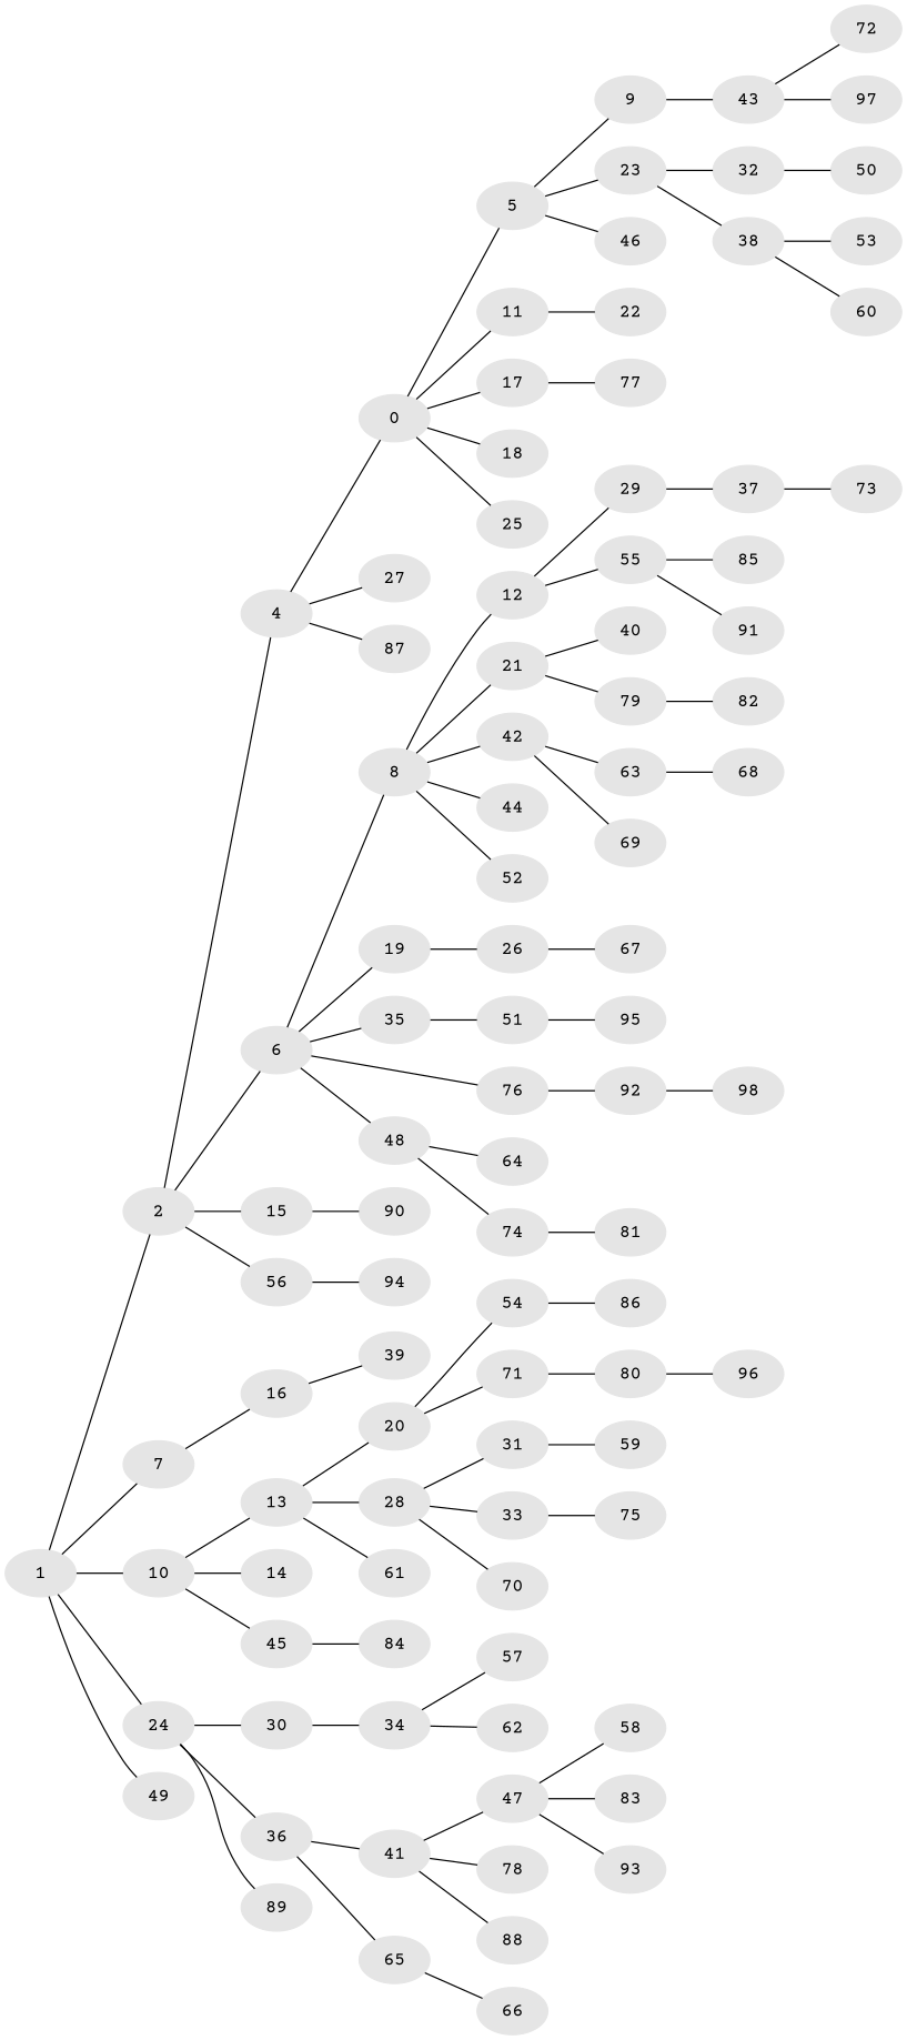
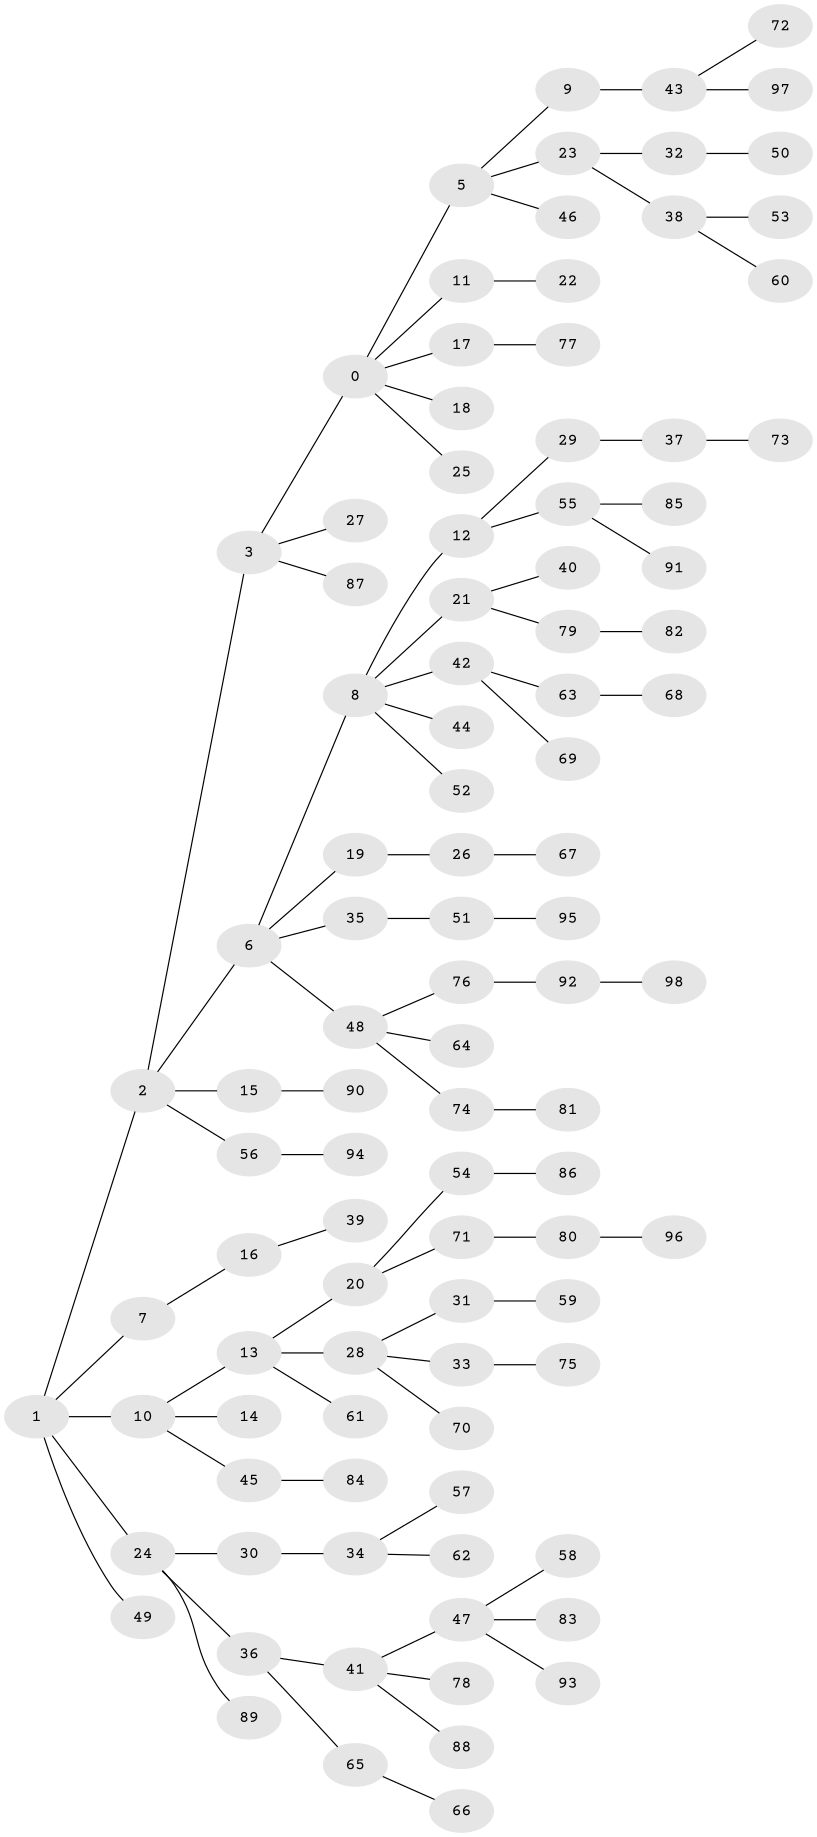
  graph {
    fontname="Courier Prime"
    rankdir=LR
    node [color=gray90 fontname="Courier Prime" style=filled]
    edge [fontname="Courier Prime"]
    1
    2
    7
    10
    24
    49
-   3 [label=4]
+   3
    6
    15
    56
    16
    13
    14
    45
    30
    36
    89
    n18 [label=0]
    27
    87
    8
    19
    35
    48
    76
    90
    94
    5
    11
    17
    18
    25
    9
    23
    46
    22
    77
    43
    32
    38
    12
    21
    42
    44
    52
    26
    67
    51
    64
    74
    92
    39
    29
    55
    40
    79
    63
    69
    72
    97
    20
    28
    61
    84
    37
    85
    91
    54
    71
    31
    33
    70
    86
    80
    82
    50
    53
    60
    34
    41
    65
    59
    75
    73
    57
    62
    95
    47
    78
    88
    66
    58
    83
    93
    68
    81
    96
    98
    1 -- 2
    1 -- 7
    1 -- 10
    1 -- 24
    1 -- 49
    2 -- 3
    2 -- 6
    2 -- 15
    2 -- 56
    7 -- 16
    10 -- 13
    10 -- 14
    10 -- 45
    24 -- 30
    24 -- 36
    24 -- 89
    3 -- n18
    3 -- 27
    3 -- 87
    6 -- 8
    6 -- 19
    6 -- 35
    6 -- 48
-   6 -- 76
+   48 -- 76
    15 -- 90
    56 -- 94
    16 -- 39
    13 -- 20
    13 -- 28
    13 -- 61
    45 -- 84
    30 -- 34
    36 -- 41
    36 -- 65
    n18 -- 5
    n18 -- 11
    n18 -- 17
    n18 -- 18
    n18 -- 25
    8 -- 12
    8 -- 21
    8 -- 42
    8 -- 44
    8 -- 52
    19 -- 26
    35 -- 51
    48 -- 64
    48 -- 74
    76 -- 92
    5 -- 9
    5 -- 23
    5 -- 46
    11 -- 22
    17 -- 77
    9 -- 43
    23 -- 32
    23 -- 38
    43 -- 72
    43 -- 97
    32 -- 50
    38 -- 53
    38 -- 60
    12 -- 29
    12 -- 55
    21 -- 40
    21 -- 79
    42 -- 63
    42 -- 69
    26 -- 67
    51 -- 95
    74 -- 81
    92 -- 98
    29 -- 37
    55 -- 85
    55 -- 91
    79 -- 82
    63 -- 68
    20 -- 54
    20 -- 71
    28 -- 31
    28 -- 33
    28 -- 70
    37 -- 73
    54 -- 86
    71 -- 80
    31 -- 59
    33 -- 75
    80 -- 96
    34 -- 57
    34 -- 62
    41 -- 47
    41 -- 78
    41 -- 88
    65 -- 66
    47 -- 58
    47 -- 83
    47 -- 93
  }
